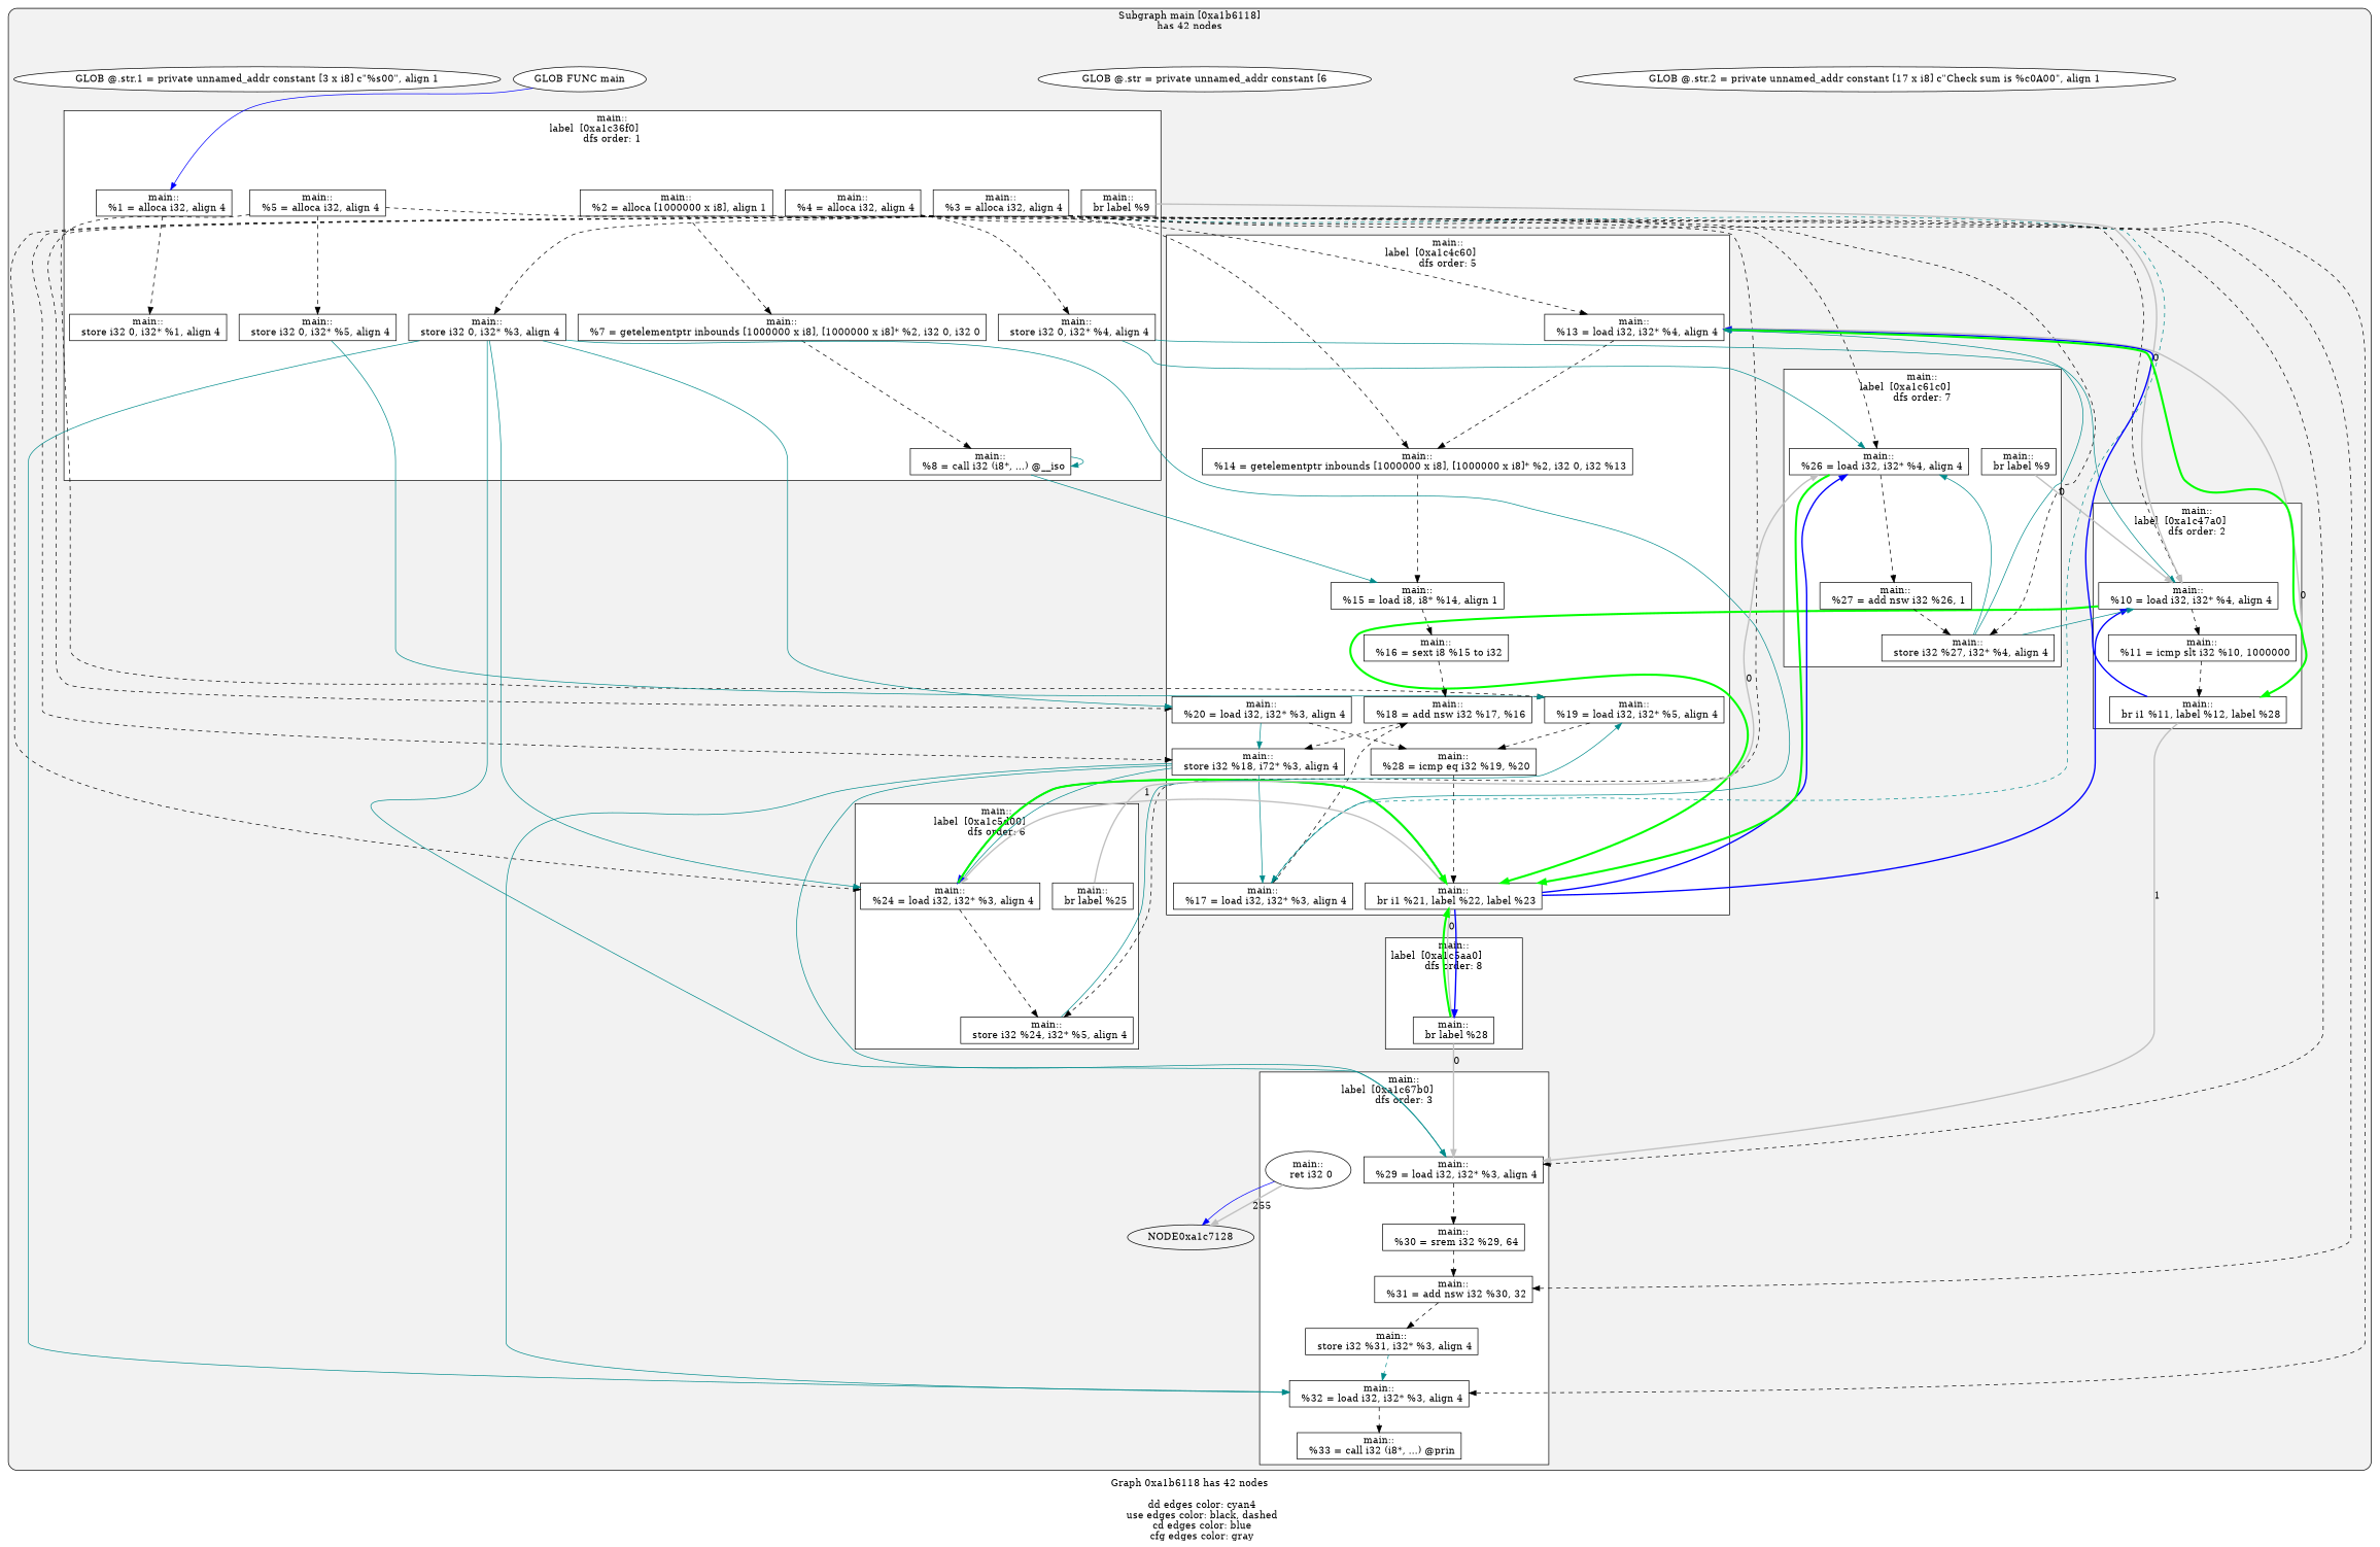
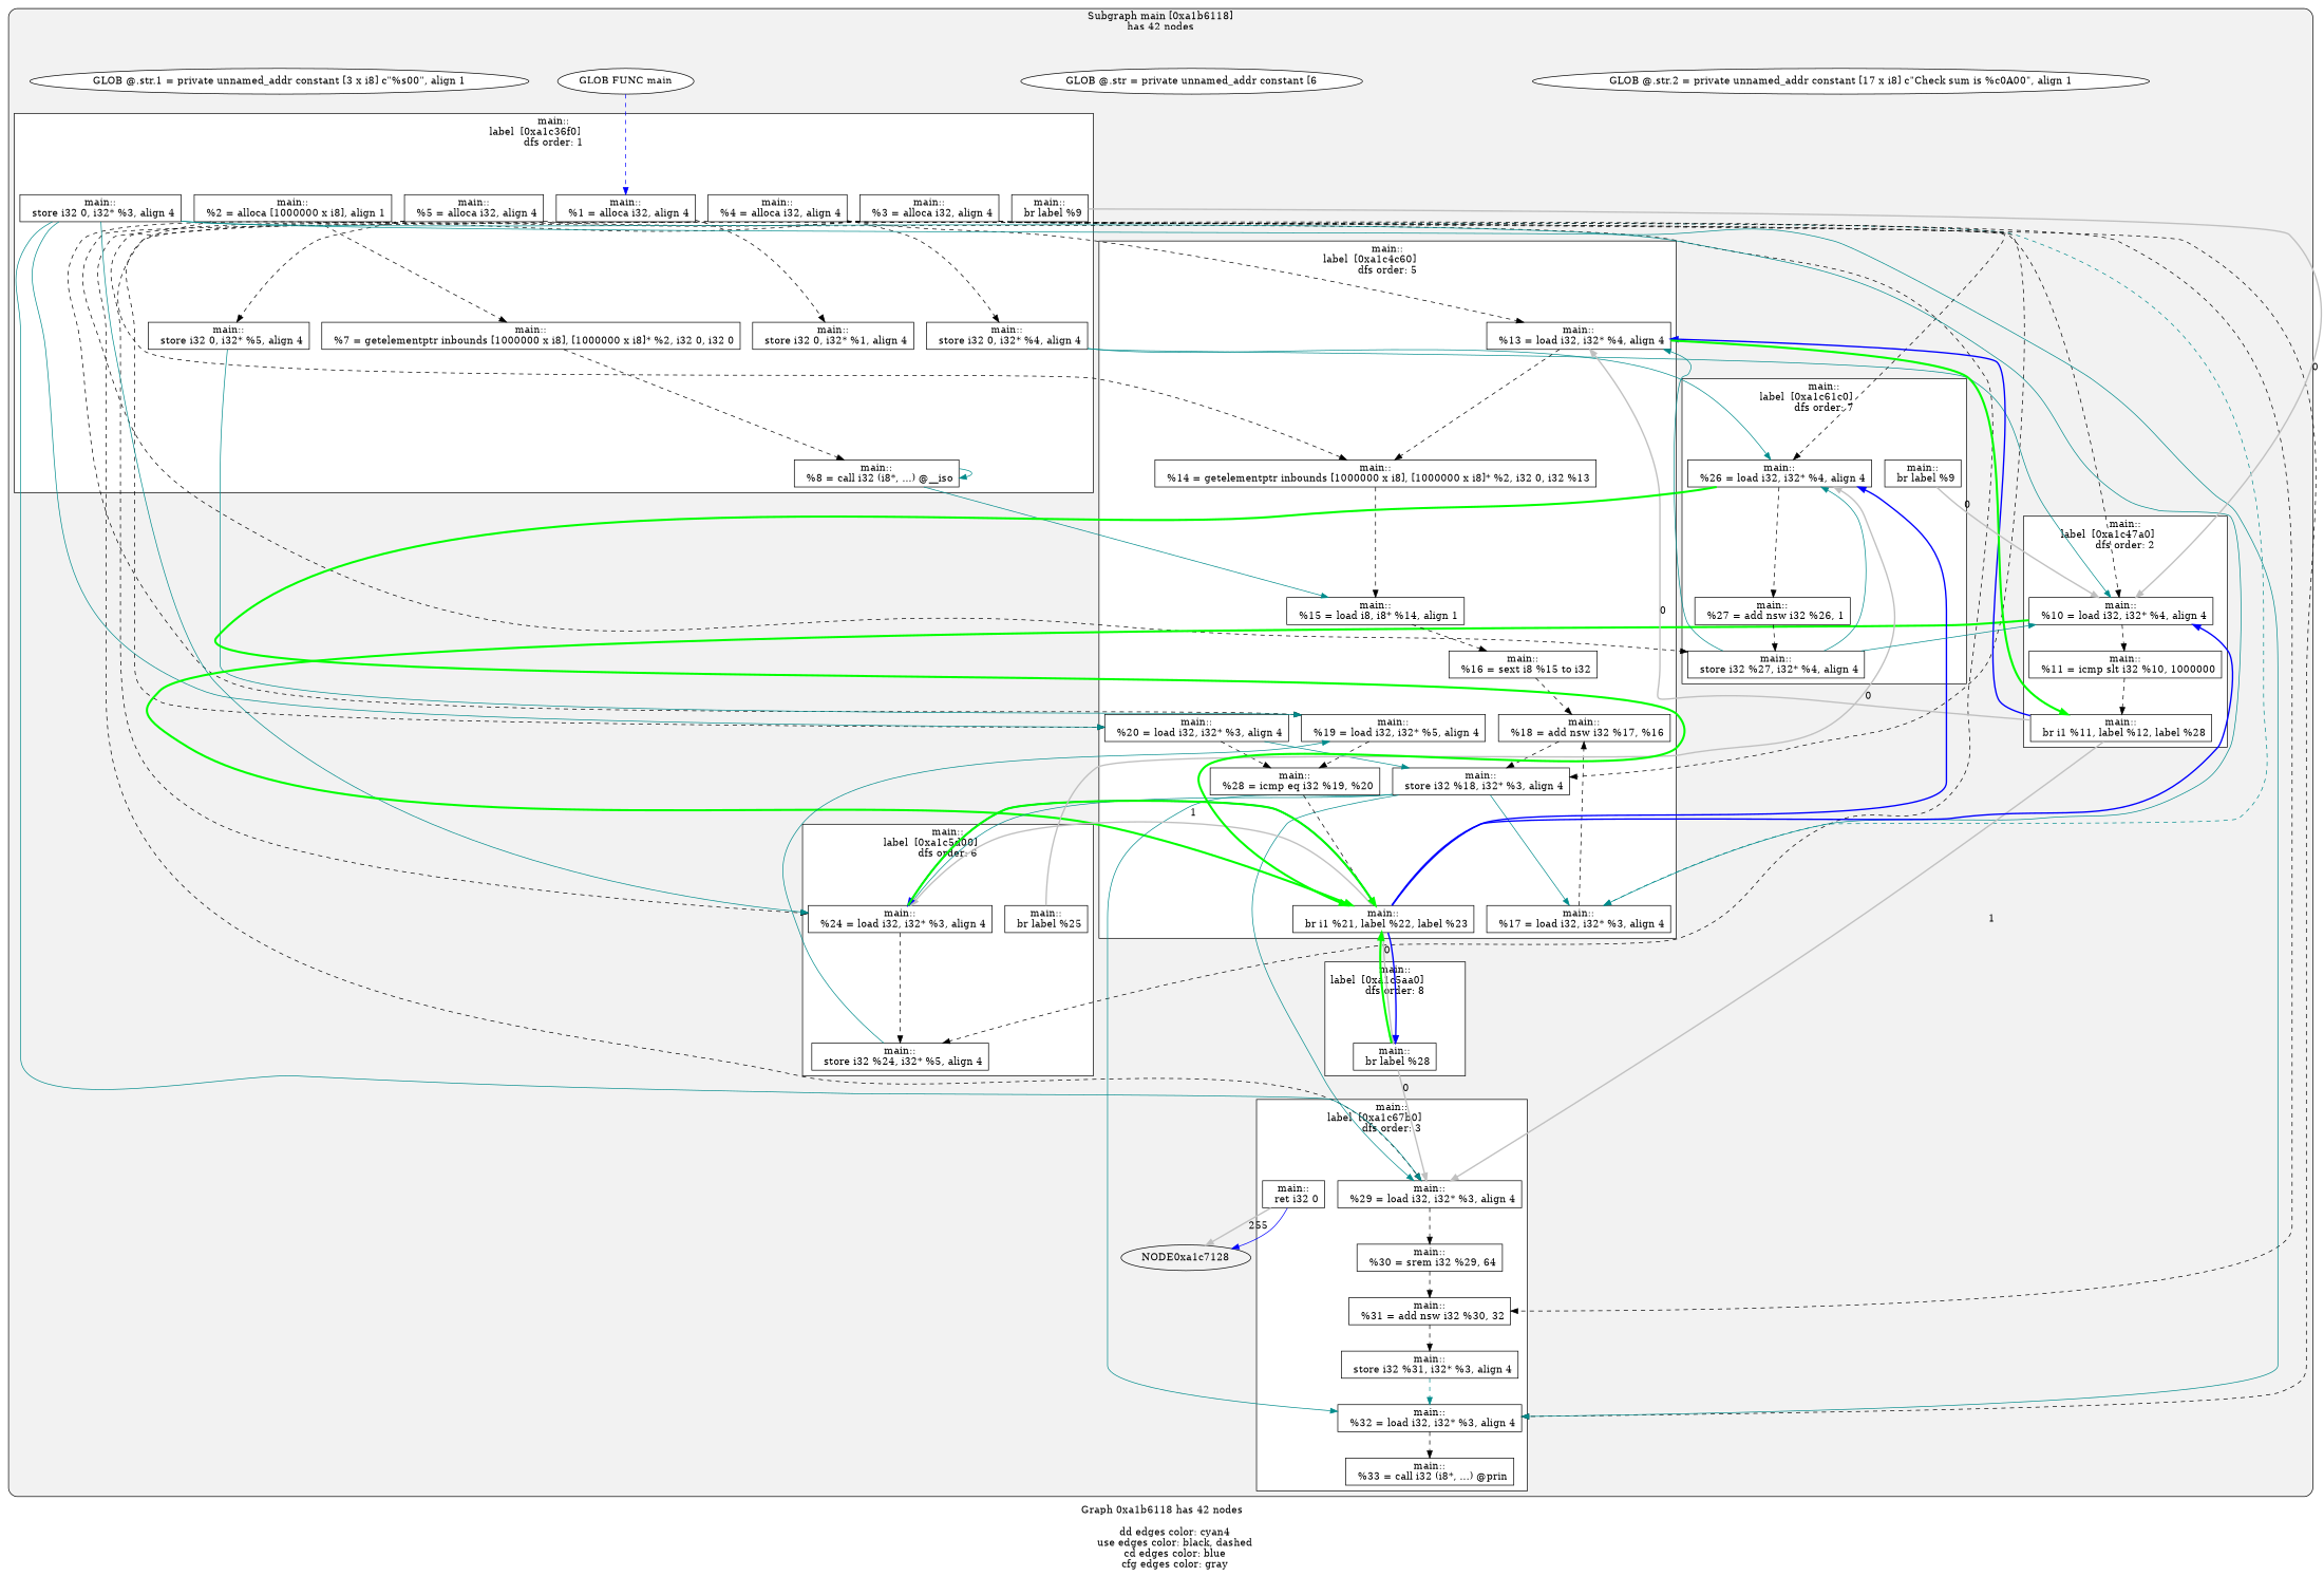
  digraph {
    compound=true
    label="Graph 0xa1b6118 has 42 nodes\n\n	dd edges color: cyan4\n	use edges color: black, dashed\n	cd edges color: blue\n	cfg edges color: gray"
    node [fillcolor=white shape=rect style=filled]
    edge [color=black rank=max]
    n1 [label="main::\n  %1 = alloca i32, align 4"]
    n2 [label="main::\n  %2 = alloca [1000000 x i8], align 1"]
    n3 [label="main::\n  %3 = alloca i32, align 4"]
    n4 [label="main::\n  %4 = alloca i32, align 4"]
    n5 [label="main::\n  %5 = alloca i32, align 4"]
    n6 [label="main::\n  store i32 0, i32* %1, align 4"]
    n7 [label="main::\n  %7 = getelementptr inbounds [1000000 x i8], [1000000 x i8]* %2, i32 0, i32 0"]
    n8 [label="main::\n  %8 = call i32 (i8*, ...) @__iso"]
    n9 [label="main::\n  store i32 0, i32* %3, align 4"]
    n10 [label="main::\n  store i32 0, i32* %5, align 4"]
    n11 [label="main::\n  store i32 0, i32* %4, align 4"]
    n12 [label="main::\n  br label %9"]
    n13 [label="main::\n  %10 = load i32, i32* %4, align 4"]
    n14 [label="main::\n  %11 = icmp slt i32 %10, 1000000"]
    n15 [label="main::\n  br i1 %11, label %12, label %28"]
    n16 [label="main::\n  %13 = load i32, i32* %4, align 4"]
    n17 [label="main::\n  %14 = getelementptr inbounds [1000000 x i8], [1000000 x i8]* %2, i32 0, i32 %13"]
    n18 [label="main::\n  %15 = load i8, i8* %14, align 1"]
    n19 [label="main::\n  %16 = sext i8 %15 to i32"]
    n20 [label="main::\n  %17 = load i32, i32* %3, align 4"]
    n21 [label="main::\n  %18 = add nsw i32 %17, %16"]
-   n22 [label="main::\n  store i32 %18, i72* %3, align 4"]
+   n22 [label="main::\n  store i32 %18, i32* %3, align 4"]
    n23 [label="main::\n  %19 = load i32, i32* %5, align 4"]
    n24 [label="main::\n  %20 = load i32, i32* %3, align 4"]
    n25 [label="main::\n  %28 = icmp eq i32 %19, %20"]
    n26 [label="main::\n  br i1 %21, label %22, label %23"]
    n27 [label="main::\n  br label %28"]
    n28 [label="main::\n  %24 = load i32, i32* %3, align 4"]
    n29 [label="main::\n  store i32 %24, i32* %5, align 4"]
    n30 [label="main::\n  br label %25"]
    n31 [label="main::\n  %26 = load i32, i32* %4, align 4"]
    n32 [label="main::\n  %27 = add nsw i32 %26, 1"]
    n33 [label="main::\n  store i32 %27, i32* %4, align 4"]
    n34 [label="main::\n  br label %9"]
    n35 [label="main::\n  %29 = load i32, i32* %3, align 4"]
    n36 [label="main::\n  %30 = srem i32 %29, 64"]
    n37 [label="main::\n  %31 = add nsw i32 %30, 32"]
    n38 [label="main::\n  store i32 %31, i32* %3, align 4"]
    n39 [label="main::\n  %32 = load i32, i32* %3, align 4"]
    n40 [label="main::\n  %33 = call i32 (i8*, ...) @prin"]
-   n41 [label="main::\n  ret i32 0" shape=ellipse]
+   n41 [label="main::\n  ret i32 0"]
    NODE0xa1c7128 [fillcolor="" shape="" style=""]
    n43 [label="GLOB @.str.2 = private unnamed_addr constant [17 x i8] c\"Check sum is %c\0A\00\", align 1" shape=""]
    n44 [label="GLOB @.str = private unnamed_addr constant [6" shape=""]
    n45 [label="GLOB FUNC main" shape=""]
    n46 [label="GLOB @.str.1 = private unnamed_addr constant [3 x i8] c\"%s\00\", align 1" shape=""]
    subgraph cluster_1 {
      fillcolor=gray95
      label="Subgraph main [0xa1b6118]\nhas 42 nodes\n"
      style="filled, rounded"
      NODE0xa1c7128
      n43
      n44
      n45
      n46
      subgraph cluster_2 {
        fillcolor=white
        label="main::\nlabel  [0xa1c36f0]		\ndfs order: 1"
        style=filled
        n1
        n2
        n3
        n4
        n5
        n6
        n7
        n8
        n9
        n10
        n11
        n12
      }
      subgraph cluster_3 {
        fillcolor=white
        label="main::\nlabel  [0xa1c47a0]		\ndfs order: 2"
        style=filled
        n13
        n14
        n15
      }
      subgraph cluster_4 {
        fillcolor=white
        label="main::\nlabel  [0xa1c4c60]		\ndfs order: 5"
        style=filled
        n16
        n17
        n18
        n19
        n20
        n21
        n22
        n23
        n24
        n25
        n26
      }
      subgraph cluster_5 {
        fillcolor=white
        label="main::\nlabel  [0xa1c5aa0]		\ndfs order: 8"
        style=filled
        n27
      }
      subgraph cluster_6 {
        fillcolor=white
        label="main::\nlabel  [0xa1c5d00]		\ndfs order: 6"
        style=filled
        n28
        n29
        n30
      }
      subgraph cluster_7 {
        fillcolor=white
        label="main::\nlabel  [0xa1c61c0]		\ndfs order: 7"
        style=filled
        n31
        n32
        n33
        n34
      }
      subgraph cluster_8 {
        fillcolor=white
        label="main::\nlabel  [0xa1c67b0]		\ndfs order: 3"
        style=filled
        n35
        n36
        n37
        n38
        n39
        n40
        n41
      }
    }
    n1 -> n6 [style=dashed]
    n2 -> n7 [style=dashed]
    n2 -> n17 [style=dashed]
-   n3 -> n9 [style=dashed]
    n3 -> n20 [color=cyan4 style=dashed]
    n3 -> n22 [style=dashed]
    n3 -> n24 [style=dashed]
    n3 -> n28 [style=dashed]
    n3 -> n35 [style=dashed]
    n3 -> n37 [style=dashed]
    n3 -> n39 [style=dashed]
    n4 -> n11 [style=dashed]
    n4 -> n13 [style=dashed]
    n4 -> n16 [style=dashed]
    n4 -> n31 [style=dashed]
    n4 -> n33 [style=dashed]
    n5 -> n10 [style=dashed]
    n5 -> n23 [style=dashed]
    n5 -> n29 [style=dashed]
    n7 -> n8 [style=dashed]
    n8 -> n8 [color=cyan4]
    n8 -> n18 [color=cyan4]
    n9 -> n20 [color=cyan4]
    n9 -> n24 [color=cyan4]
    n9 -> n28 [color=cyan4]
    n9 -> n35 [color=cyan4]
    n9 -> n39 [color=cyan4]
    n10 -> n23 [color=cyan4]
    n11 -> n13 [color=cyan4]
    n11 -> n31 [color=cyan4]
    n12 -> n13 [color=gray label=0 penwidth=2 rank=""]
    n13 -> n14 [style=dashed]
    n13 -> n26 [color=green constraint=false penwidth=3 rank=""]
    n14 -> n15 [style=dashed]
    n15 -> n16 [color=gray label=0 penwidth=2 rank=""]
    n15 -> n16 [color=blue penwidth=2 rank=""]
    n15 -> n35 [color=gray label=1 penwidth=2 rank=""]
    n16 -> n15 [color=green constraint=false penwidth=3 rank=""]
    n16 -> n17 [style=dashed]
    n17 -> n18 [style=dashed]
    n18 -> n19 [style=dashed]
    n19 -> n21 [style=dashed]
    n20 -> n21 [style=dashed]
    n21 -> n22 [style=dashed]
    n22 -> n20 [color=cyan4]
    n22 -> n28 [color=cyan4]
    n22 -> n35 [color=cyan4]
    n22 -> n39 [color=cyan4]
    n23 -> n25 [style=dashed]
    n24 -> n22 [color=cyan4]
    n24 -> n25 [style=dashed]
    n25 -> n26 [style=dashed]
    n26 -> n13 [color=blue penwidth=2 rank=""]
    n26 -> n27 [color=gray label=0 penwidth=2 rank=""]
    n26 -> n27 [color=blue penwidth=2 rank=""]
    n26 -> n28 [color=gray label=1 penwidth=2 rank=""]
    n26 -> n28 [color=blue penwidth=2 rank=""]
    n26 -> n31 [color=blue penwidth=2 rank=""]
    n27 -> n26 [color=green constraint=false penwidth=3 rank=""]
    n27 -> n35 [color=gray label=0 penwidth=2 rank=""]
    n28 -> n26 [color=green constraint=false penwidth=3 rank=""]
    n28 -> n29 [style=dashed]
    n29 -> n23 [color=cyan4]
    n30 -> n31 [color=gray label=0 penwidth=2 rank=""]
    n31 -> n26 [color=green constraint=false penwidth=3 rank=""]
    n31 -> n32 [style=dashed]
    n32 -> n33 [style=dashed]
    n33 -> n13 [color=cyan4]
    n33 -> n16 [color=cyan4]
    n33 -> n31 [color=cyan4]
    n34 -> n13 [color=gray label=0 penwidth=2 rank=""]
    n35 -> n36 [style=dashed]
    n36 -> n37 [style=dashed]
    n37 -> n38 [style=dashed]
    n38 -> n39 [color=cyan4 style=dashed]
    n39 -> n40 [style=dashed]
    n41 -> NODE0xa1c7128 [color=gray label=255 penwidth=2 rank=""]
    n41 -> NODE0xa1c7128 [color=blue rank=""]
-   n45 -> n1 [color=blue rank=""]
+   n45 -> n1 [color=blue style=dashed rank=""]
  }
